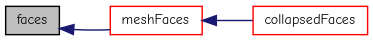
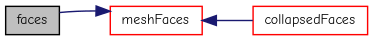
  digraph {
    fontname="Comic Neue"
    rankdir=LR
    node [color=red fontname="Comic Neue" fontsize=10 shape=record]
    edge [color=midnightblue dir=back fontname="Comic Neue" fontsize=10 labelfontname=Helvetica labelfontsize=10 style=solid]
    n1 [color=black fillcolor=grey75 fontcolor=black height=0.2 label=faces style=filled width=0.4]
    n2 [height=0.2 label=meshFaces width=0.4]
    n3 [height=0.2 label=collapsedFaces width=0.4]
-   n1 -> n2
+   n2 -> n1
    n2 -> n3
  }
